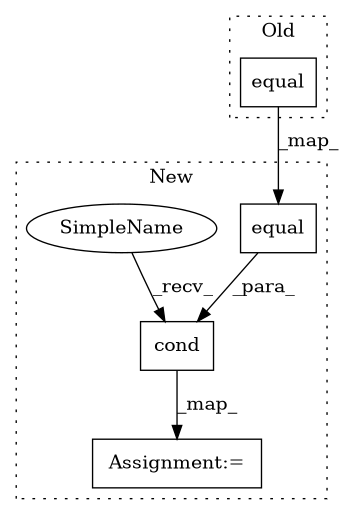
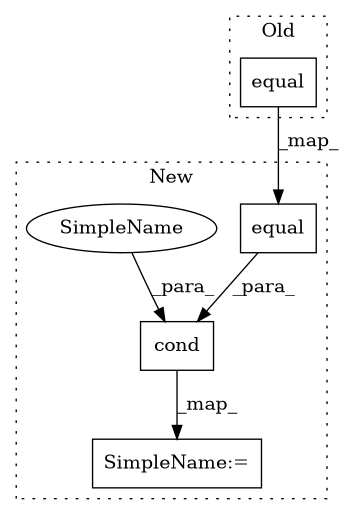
  digraph {
    node [a=32 l="6,1" shape=box]
    n1 [label=equal s="2634,2682"]
-   n2 [a=7 l=1 label="Assignment:=" s=2606]
+   n2 [a=7 l=1 label="SimpleName:=" s=2606]
    n3 [l="5,1" label=cond s="2618,2784"]
    n4 [a=42 l=10 label=SimpleName s=2607 shape=ellipse]
    n5 [label=equal s="2080,2128"]
    subgraph cluster_1 {
      label=New
      style=dotted
      n1
      n2
      n3
      n4
    }
    subgraph cluster_2 {
      label=Old
      style=dotted
      n5
    }
    n1 -> n3 [label=_para_]
    n3 -> n2 [label=_map_]
-   n4 -> n3 [label=_recv_]
+   n4 -> n3 [label=_para_]
    n5 -> n1 [label=_map_]
  }
